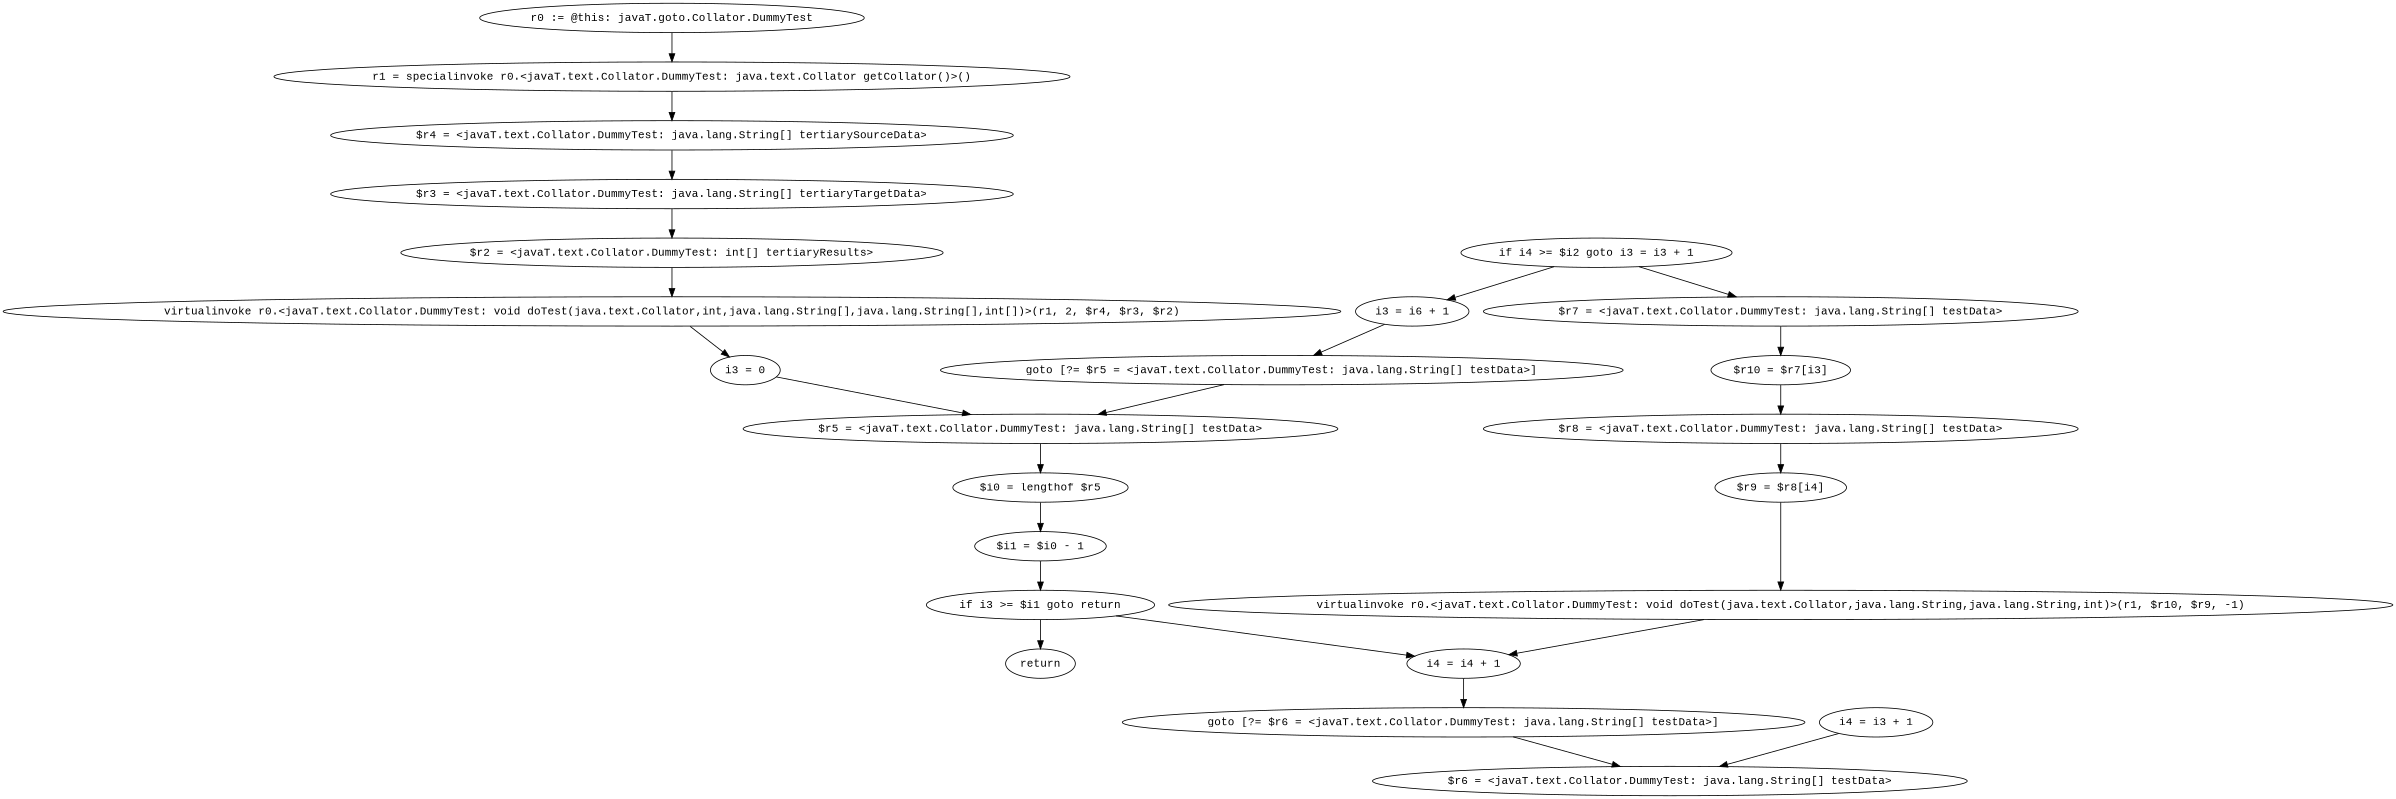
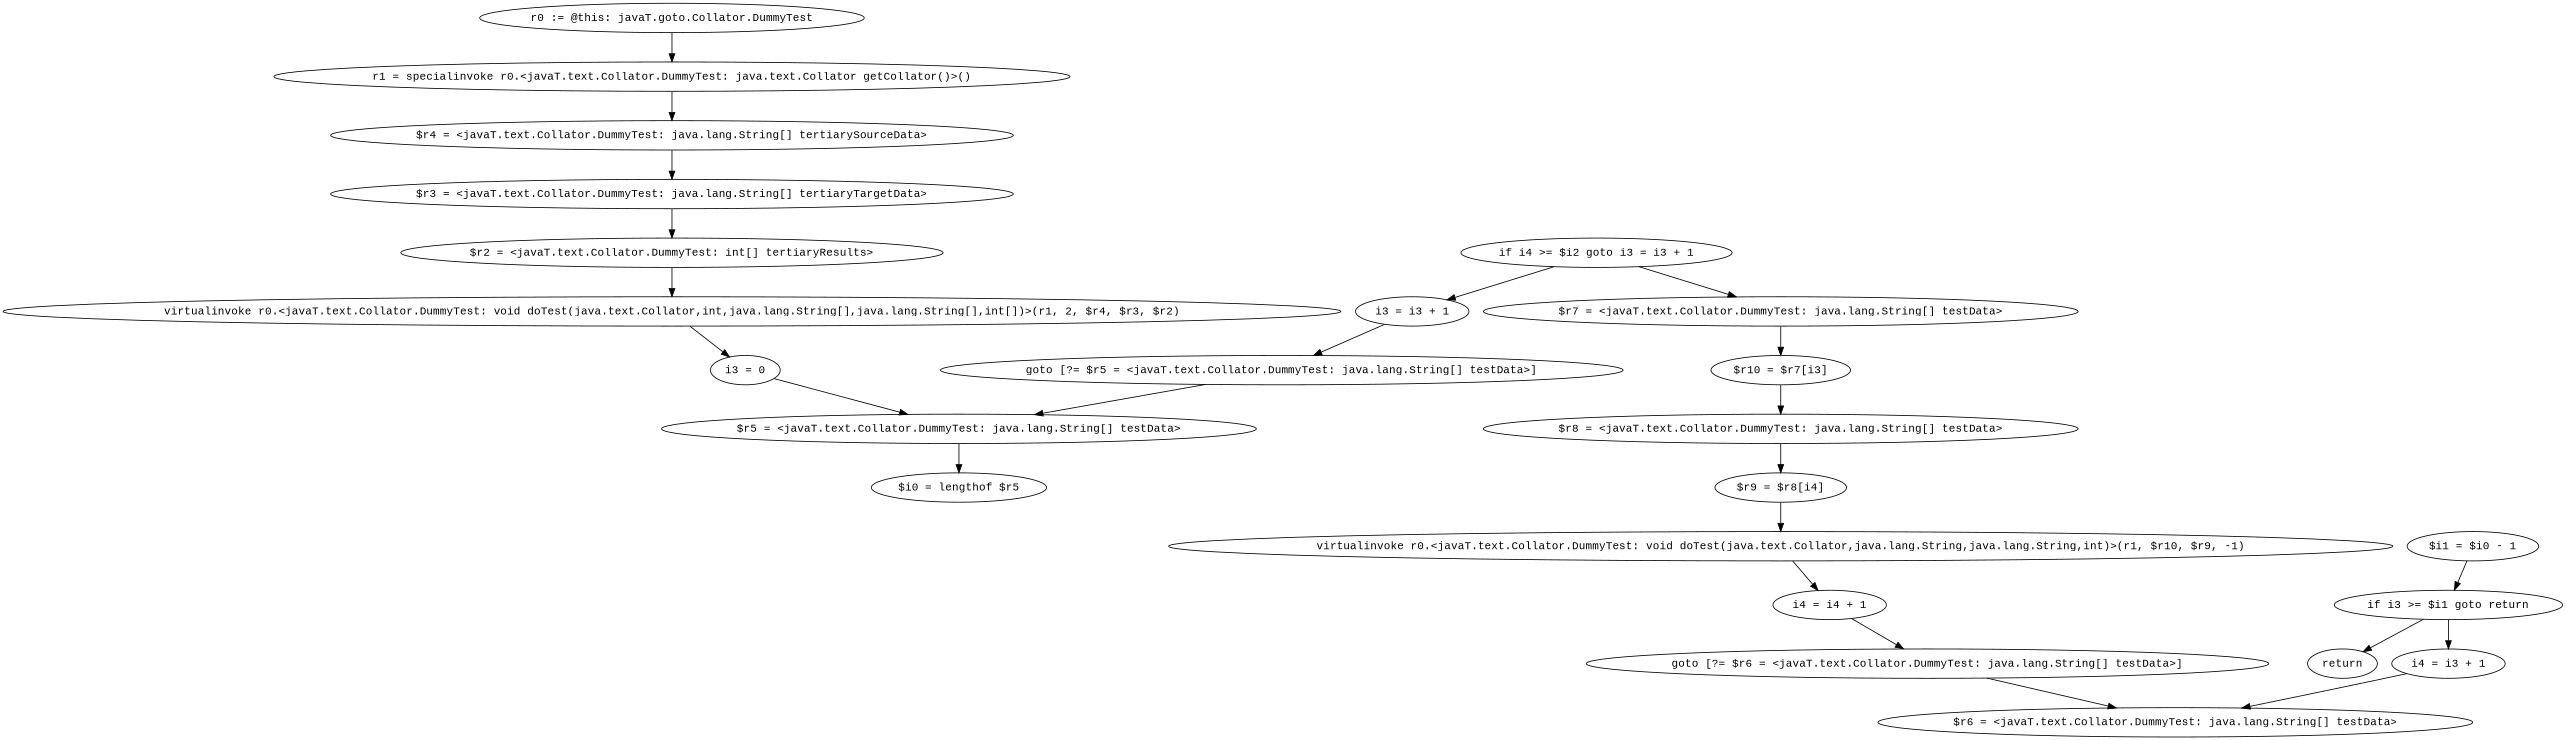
  digraph {
    fontname="Liberation Mono"
    node [fontname="Liberation Mono"]
    edge [fontname="Liberation Mono"]
    n1 [label="r0 := @this: javaT.goto.Collator.DummyTest"]
    "r1 = specialinvoke r0.<javaT.text.Collator.DummyTest: java.text.Collator getCollator()>()"
    "$r4 = <javaT.text.Collator.DummyTest: java.lang.String[] tertiarySourceData>"
    "$r3 = <javaT.text.Collator.DummyTest: java.lang.String[] tertiaryTargetData>"
    "$r2 = <javaT.text.Collator.DummyTest: int[] tertiaryResults>"
    "virtualinvoke r0.<javaT.text.Collator.DummyTest: void doTest(java.text.Collator,int,java.lang.String[],java.lang.String[],int[])>(r1, 2, $r4, $r3, $r2)"
    "i3 = 0"
    "$r5 = <javaT.text.Collator.DummyTest: java.lang.String[] testData>"
    "$i0 = lengthof $r5"
    "$i1 = $i0 - 1"
    "if i3 >= $i1 goto return"
    "i4 = i3 + 1"
    return
    "$r6 = <javaT.text.Collator.DummyTest: java.lang.String[] testData>"
    "if i4 >= $i2 goto i3 = i3 + 1"
    "$r7 = <javaT.text.Collator.DummyTest: java.lang.String[] testData>"
-   "i3 = i3 + 1" [label="i3 = i6 + 1"]
+   "i3 = i3 + 1"
    "$r10 = $r7[i3]"
    "goto [?= $r5 = <javaT.text.Collator.DummyTest: java.lang.String[] testData>]"
    "$r8 = <javaT.text.Collator.DummyTest: java.lang.String[] testData>"
    "$r9 = $r8[i4]"
    "virtualinvoke r0.<javaT.text.Collator.DummyTest: void doTest(java.text.Collator,java.lang.String,java.lang.String,int)>(r1, $r10, $r9, -1)"
    "i4 = i4 + 1"
    "goto [?= $r6 = <javaT.text.Collator.DummyTest: java.lang.String[] testData>]"
    n1 -> "r1 = specialinvoke r0.<javaT.text.Collator.DummyTest: java.text.Collator getCollator()>()"
    "r1 = specialinvoke r0.<javaT.text.Collator.DummyTest: java.text.Collator getCollator()>()" -> "$r4 = <javaT.text.Collator.DummyTest: java.lang.String[] tertiarySourceData>"
    "$r4 = <javaT.text.Collator.DummyTest: java.lang.String[] tertiarySourceData>" -> "$r3 = <javaT.text.Collator.DummyTest: java.lang.String[] tertiaryTargetData>"
    "$r3 = <javaT.text.Collator.DummyTest: java.lang.String[] tertiaryTargetData>" -> "$r2 = <javaT.text.Collator.DummyTest: int[] tertiaryResults>"
    "$r2 = <javaT.text.Collator.DummyTest: int[] tertiaryResults>" -> "virtualinvoke r0.<javaT.text.Collator.DummyTest: void doTest(java.text.Collator,int,java.lang.String[],java.lang.String[],int[])>(r1, 2, $r4, $r3, $r2)"
    "virtualinvoke r0.<javaT.text.Collator.DummyTest: void doTest(java.text.Collator,int,java.lang.String[],java.lang.String[],int[])>(r1, 2, $r4, $r3, $r2)" -> "i3 = 0"
    "i3 = 0" -> "$r5 = <javaT.text.Collator.DummyTest: java.lang.String[] testData>"
    "$r5 = <javaT.text.Collator.DummyTest: java.lang.String[] testData>" -> "$i0 = lengthof $r5"
-   "$i0 = lengthof $r5" -> "$i1 = $i0 - 1"
    "$i1 = $i0 - 1" -> "if i3 >= $i1 goto return"
-   "if i3 >= $i1 goto return" -> "i4 = i4 + 1"
+   "if i3 >= $i1 goto return" -> "i4 = i3 + 1"
    "if i3 >= $i1 goto return" -> return
    "i4 = i3 + 1" -> "$r6 = <javaT.text.Collator.DummyTest: java.lang.String[] testData>"
    "if i4 >= $i2 goto i3 = i3 + 1" -> "$r7 = <javaT.text.Collator.DummyTest: java.lang.String[] testData>"
    "if i4 >= $i2 goto i3 = i3 + 1" -> "i3 = i3 + 1"
    "$r7 = <javaT.text.Collator.DummyTest: java.lang.String[] testData>" -> "$r10 = $r7[i3]"
    "i3 = i3 + 1" -> "goto [?= $r5 = <javaT.text.Collator.DummyTest: java.lang.String[] testData>]"
    "$r10 = $r7[i3]" -> "$r8 = <javaT.text.Collator.DummyTest: java.lang.String[] testData>"
    "goto [?= $r5 = <javaT.text.Collator.DummyTest: java.lang.String[] testData>]" -> "$r5 = <javaT.text.Collator.DummyTest: java.lang.String[] testData>"
    "$r8 = <javaT.text.Collator.DummyTest: java.lang.String[] testData>" -> "$r9 = $r8[i4]"
    "$r9 = $r8[i4]" -> "virtualinvoke r0.<javaT.text.Collator.DummyTest: void doTest(java.text.Collator,java.lang.String,java.lang.String,int)>(r1, $r10, $r9, -1)"
    "virtualinvoke r0.<javaT.text.Collator.DummyTest: void doTest(java.text.Collator,java.lang.String,java.lang.String,int)>(r1, $r10, $r9, -1)" -> "i4 = i4 + 1"
    "i4 = i4 + 1" -> "goto [?= $r6 = <javaT.text.Collator.DummyTest: java.lang.String[] testData>]"
    "goto [?= $r6 = <javaT.text.Collator.DummyTest: java.lang.String[] testData>]" -> "$r6 = <javaT.text.Collator.DummyTest: java.lang.String[] testData>"
  }
